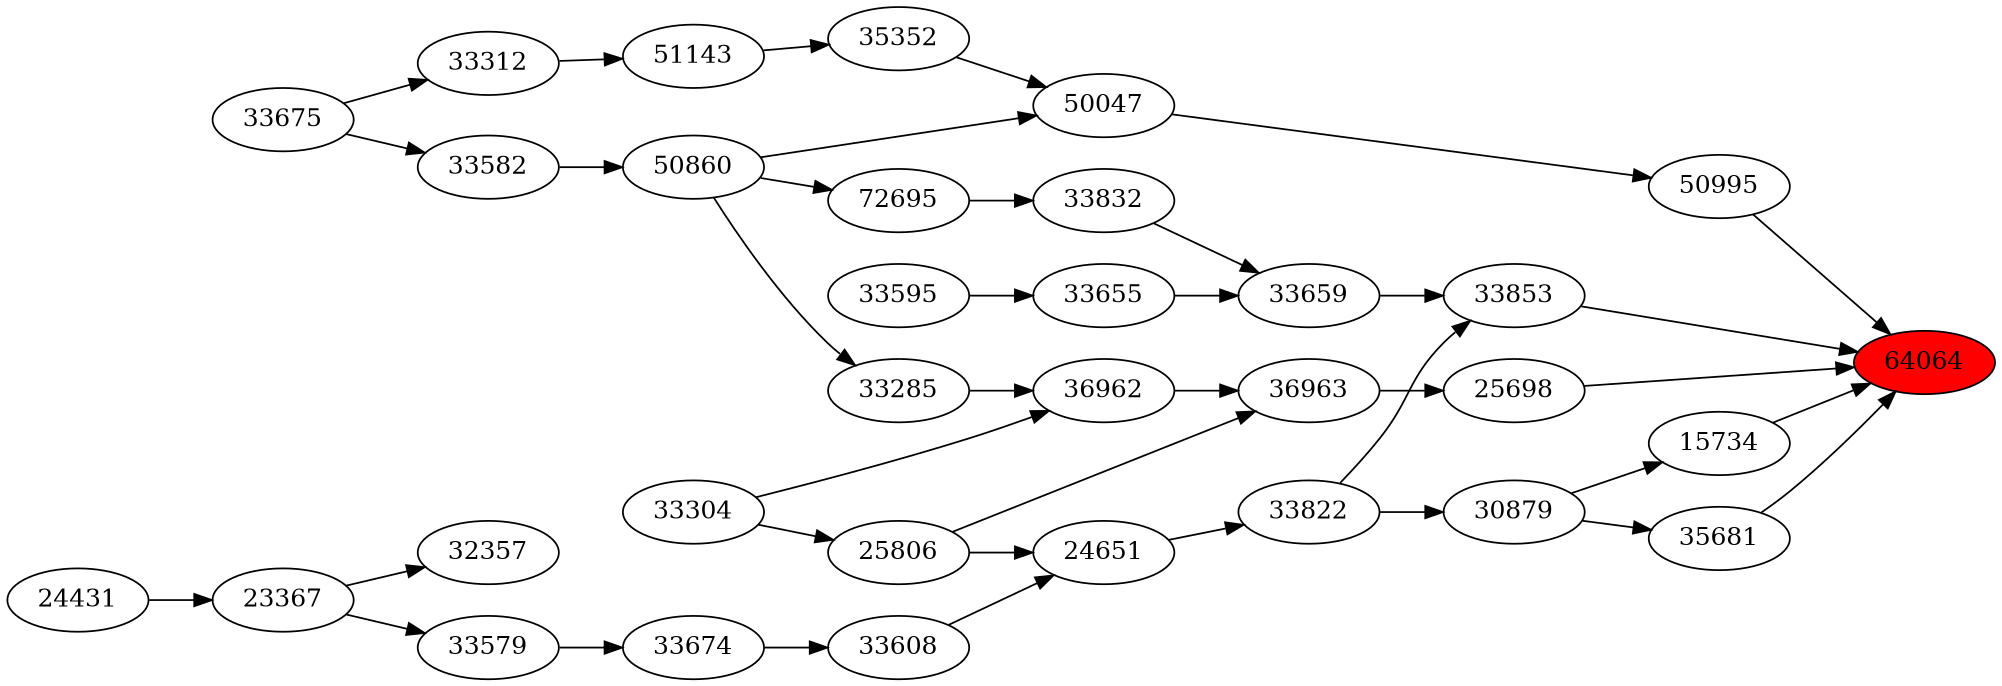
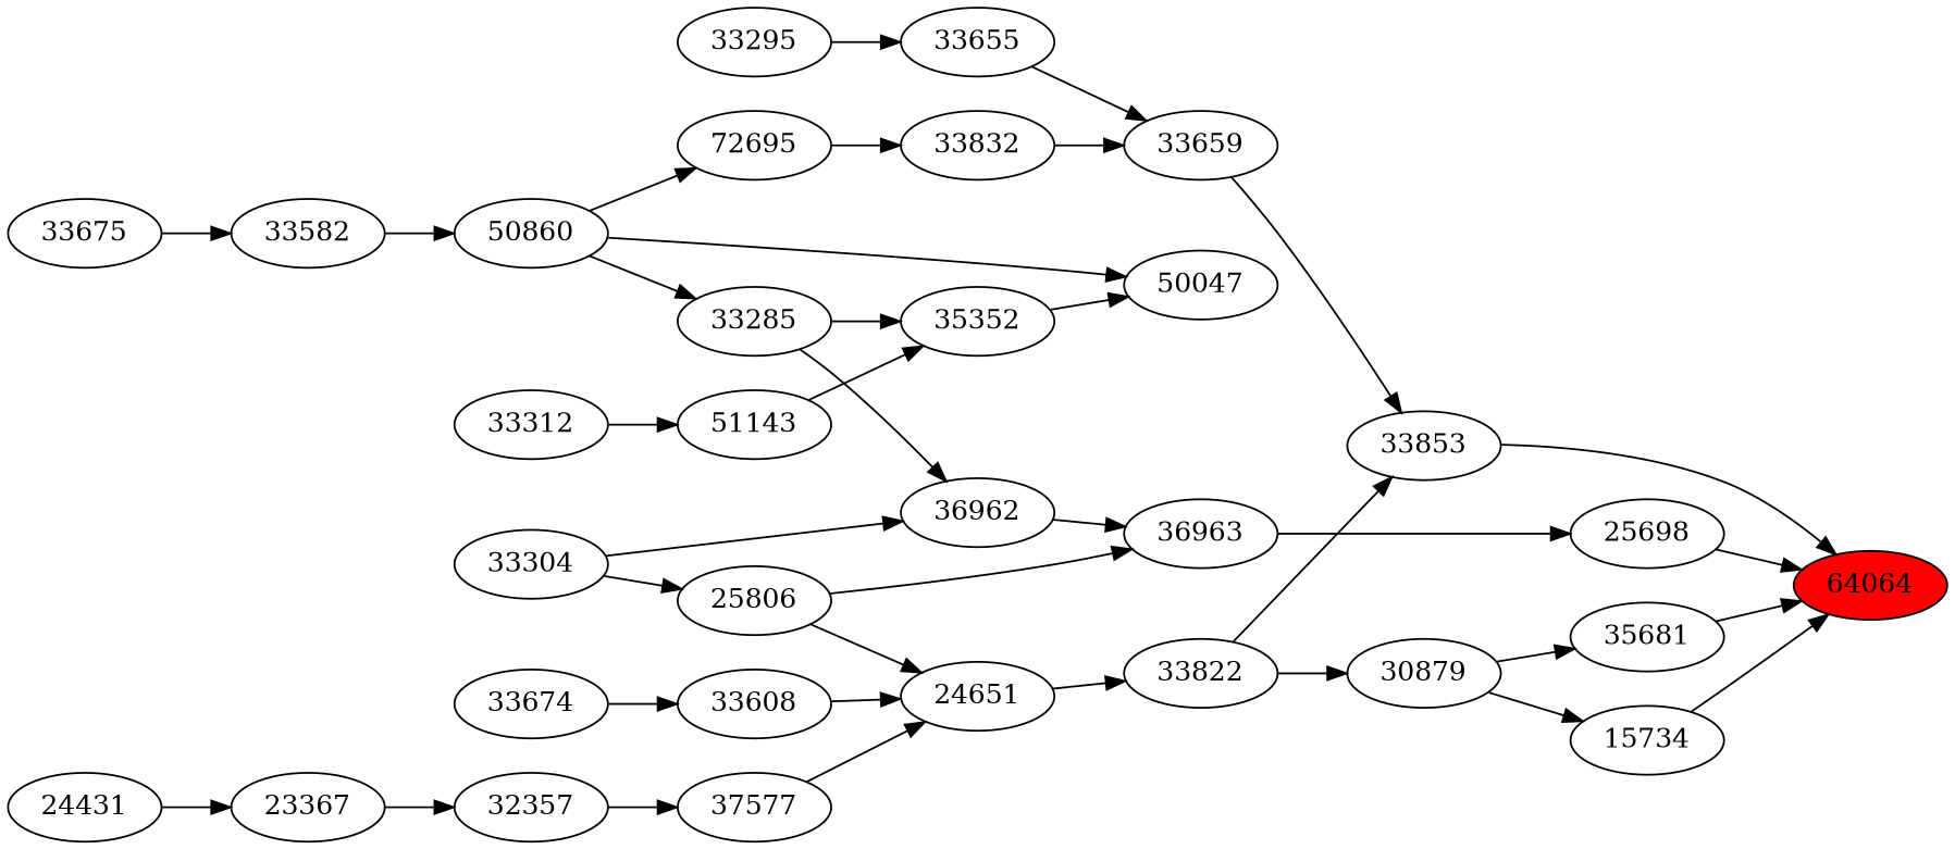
  strict digraph {
    rankdir=LR
    n1 [fillcolor=red label=64064 style=filled]
    n2 [label=33853]
    n3 [label=25698]
    n4 [label=35681]
    n5 [label=15734]
-   n6 [label=50995]
    n7 [label=33659]
    n8 [label=33822]
    n9 [label=30879]
    n10 [label=36963]
    n11 [label=50047]
    n12 [label=33655]
    n13 [label=33832]
    n14 [label=24651]
    n15 [label=50860]
    n16 [label=72695]
    n17 [label=33285]
    n18 [label=36962]
    n19 [label=35352]
    n20 [label=25806]
-   n21 [label=33595]
+   n21 [label=33295]
    n22 [label=33608]
+   n23 [label=37577]
    n24 [label=33582]
    n25 [label=33304]
    n26 [label=51143]
    n27 [label=33674]
    n28 [label=32357]
    n29 [label=33675]
    n30 [label=33312]
-   n31 [label=33579]
    n32 [label=23367]
    n33 [label=24431]
    n2 -> n1
    n3 -> n1
    n4 -> n1
    n5 -> n1
-   n6 -> n1
    n7 -> n2
    n8 -> n2
    n8 -> n9
    n9 -> n4
    n9 -> n5
    n10 -> n3
-   n11 -> n6
    n12 -> n7
    n13 -> n7
    n14 -> n8
    n15 -> n11
    n15 -> n16
    n15 -> n17
    n16 -> n13
    n17 -> n18
+   n17 -> n19
    n18 -> n10
    n19 -> n11
    n20 -> n10
    n20 -> n14
    n21 -> n12
    n22 -> n14
+   n23 -> n14
    n24 -> n15
    n25 -> n18
    n25 -> n20
    n26 -> n19
    n27 -> n22
+   n28 -> n23
    n29 -> n24
-   n29 -> n30
    n30 -> n26
-   n31 -> n27
    n32 -> n28
-   n32 -> n31
    n33 -> n32
  }
